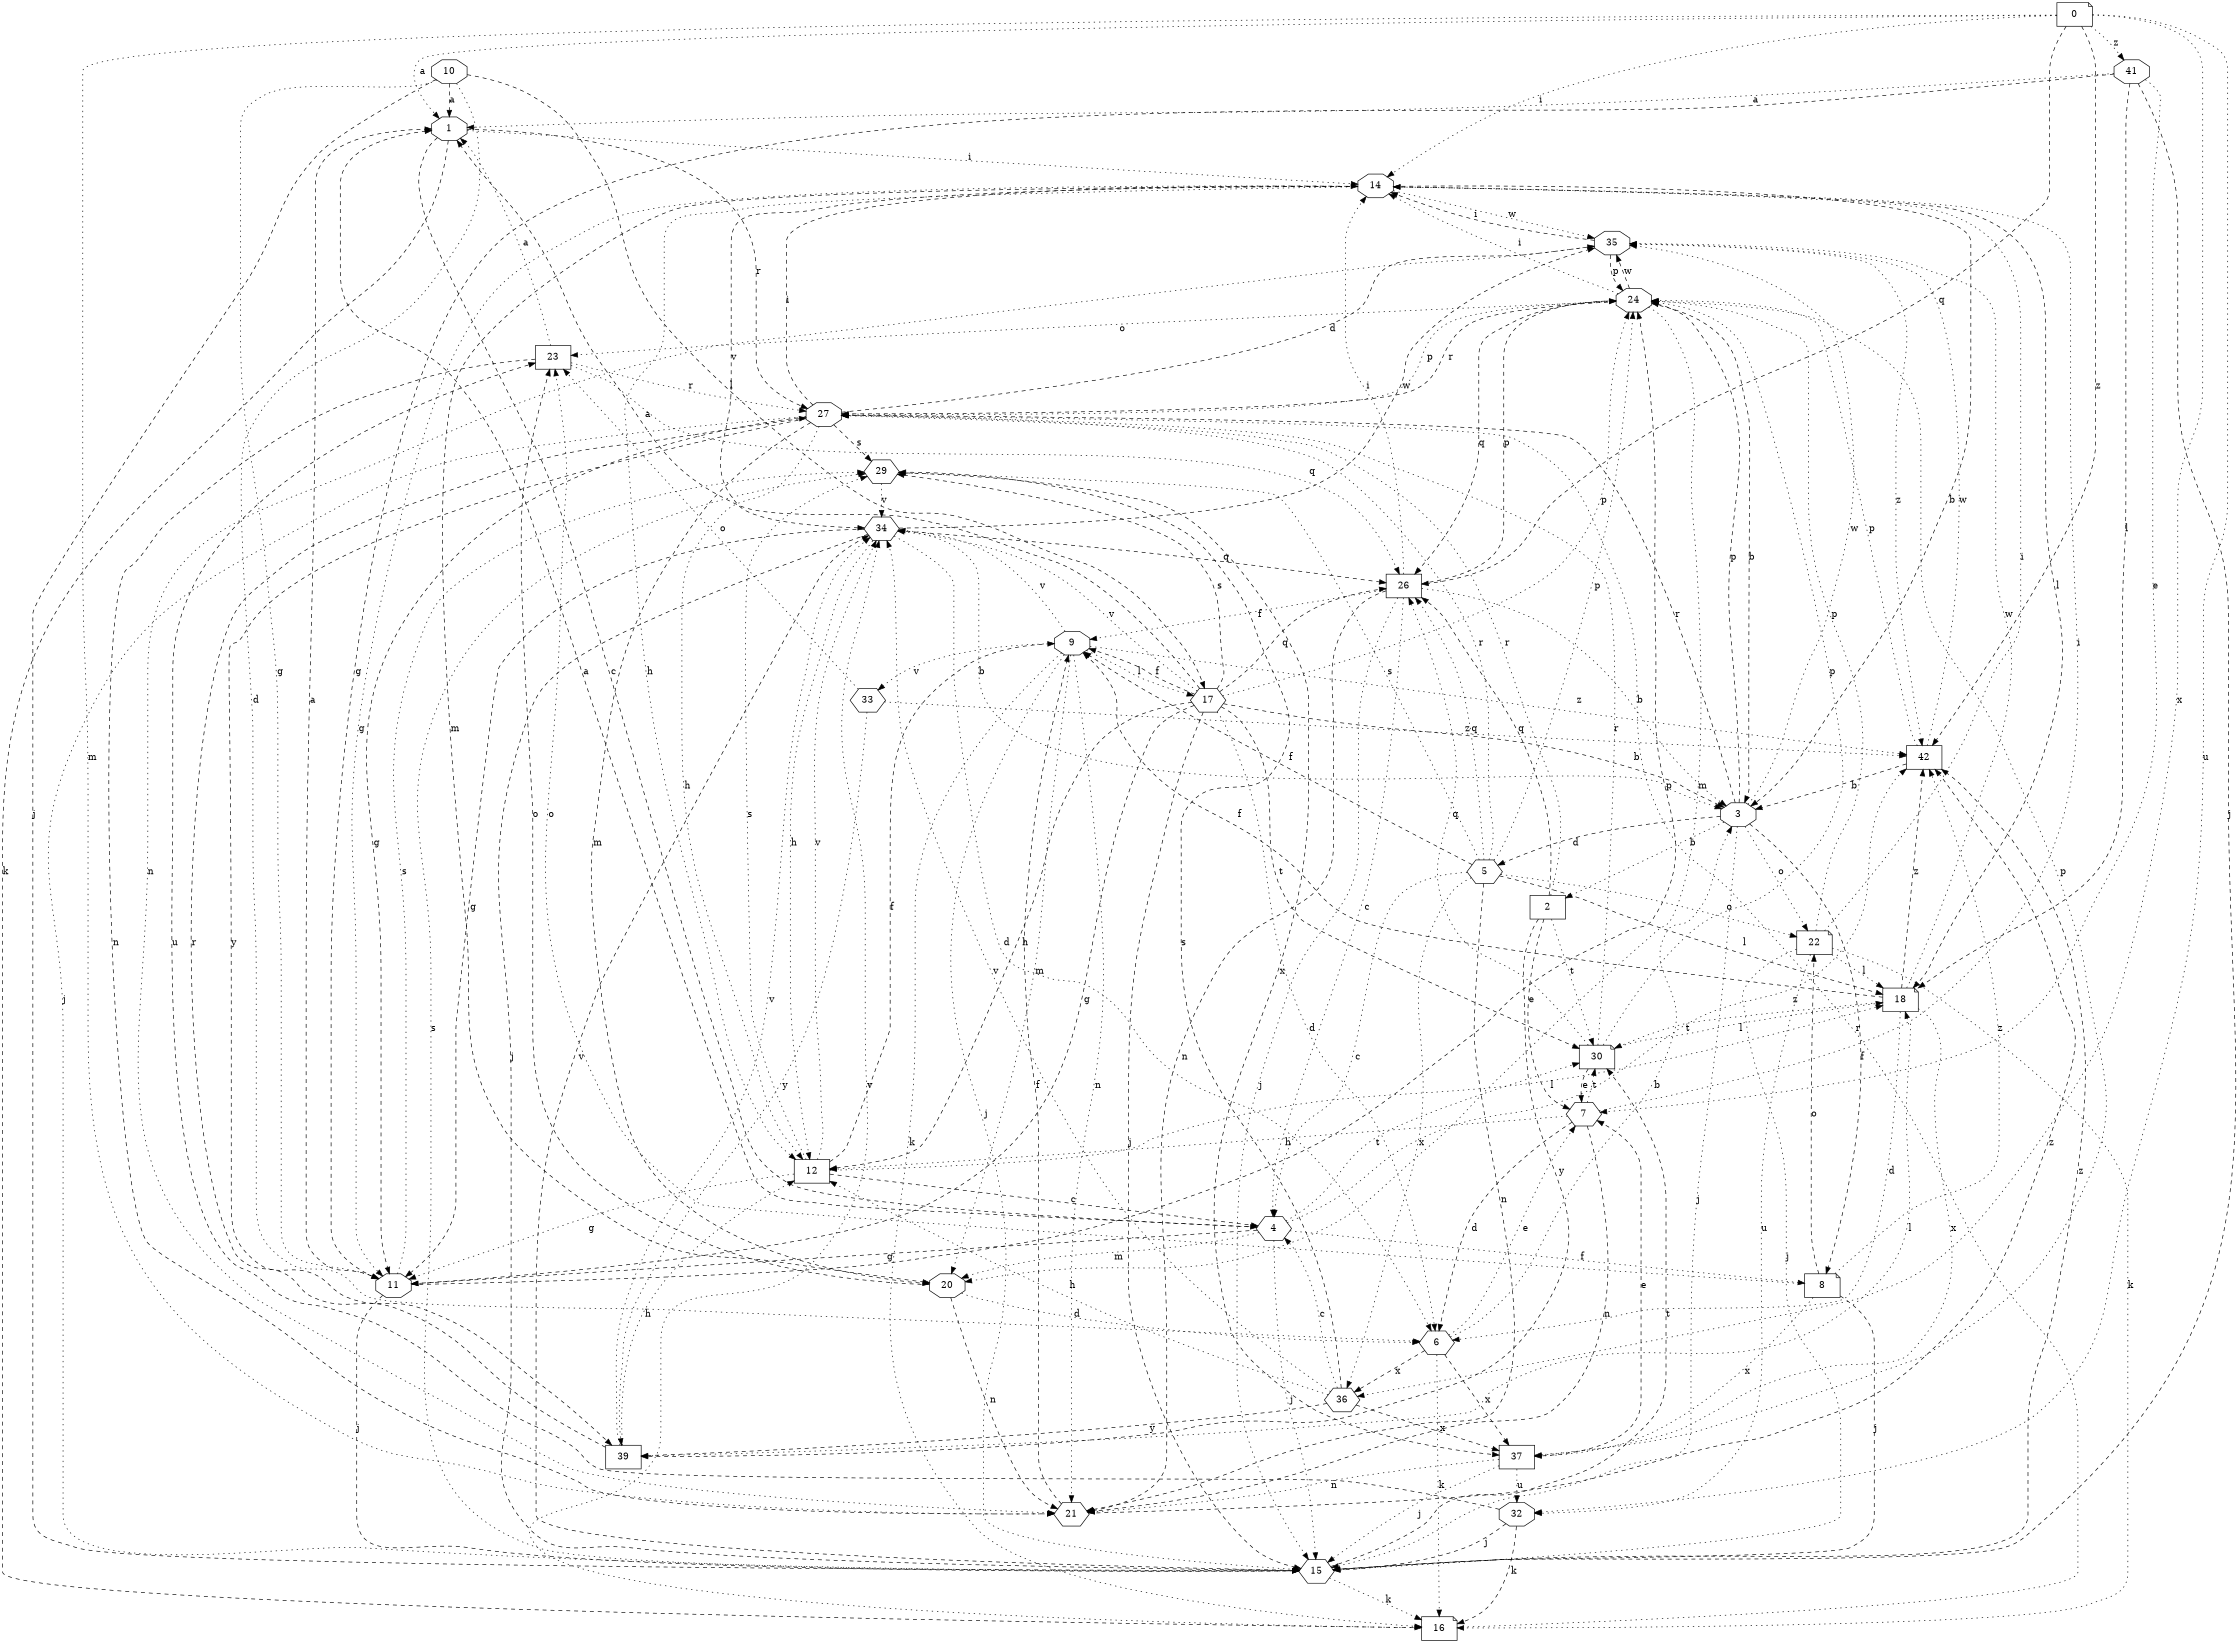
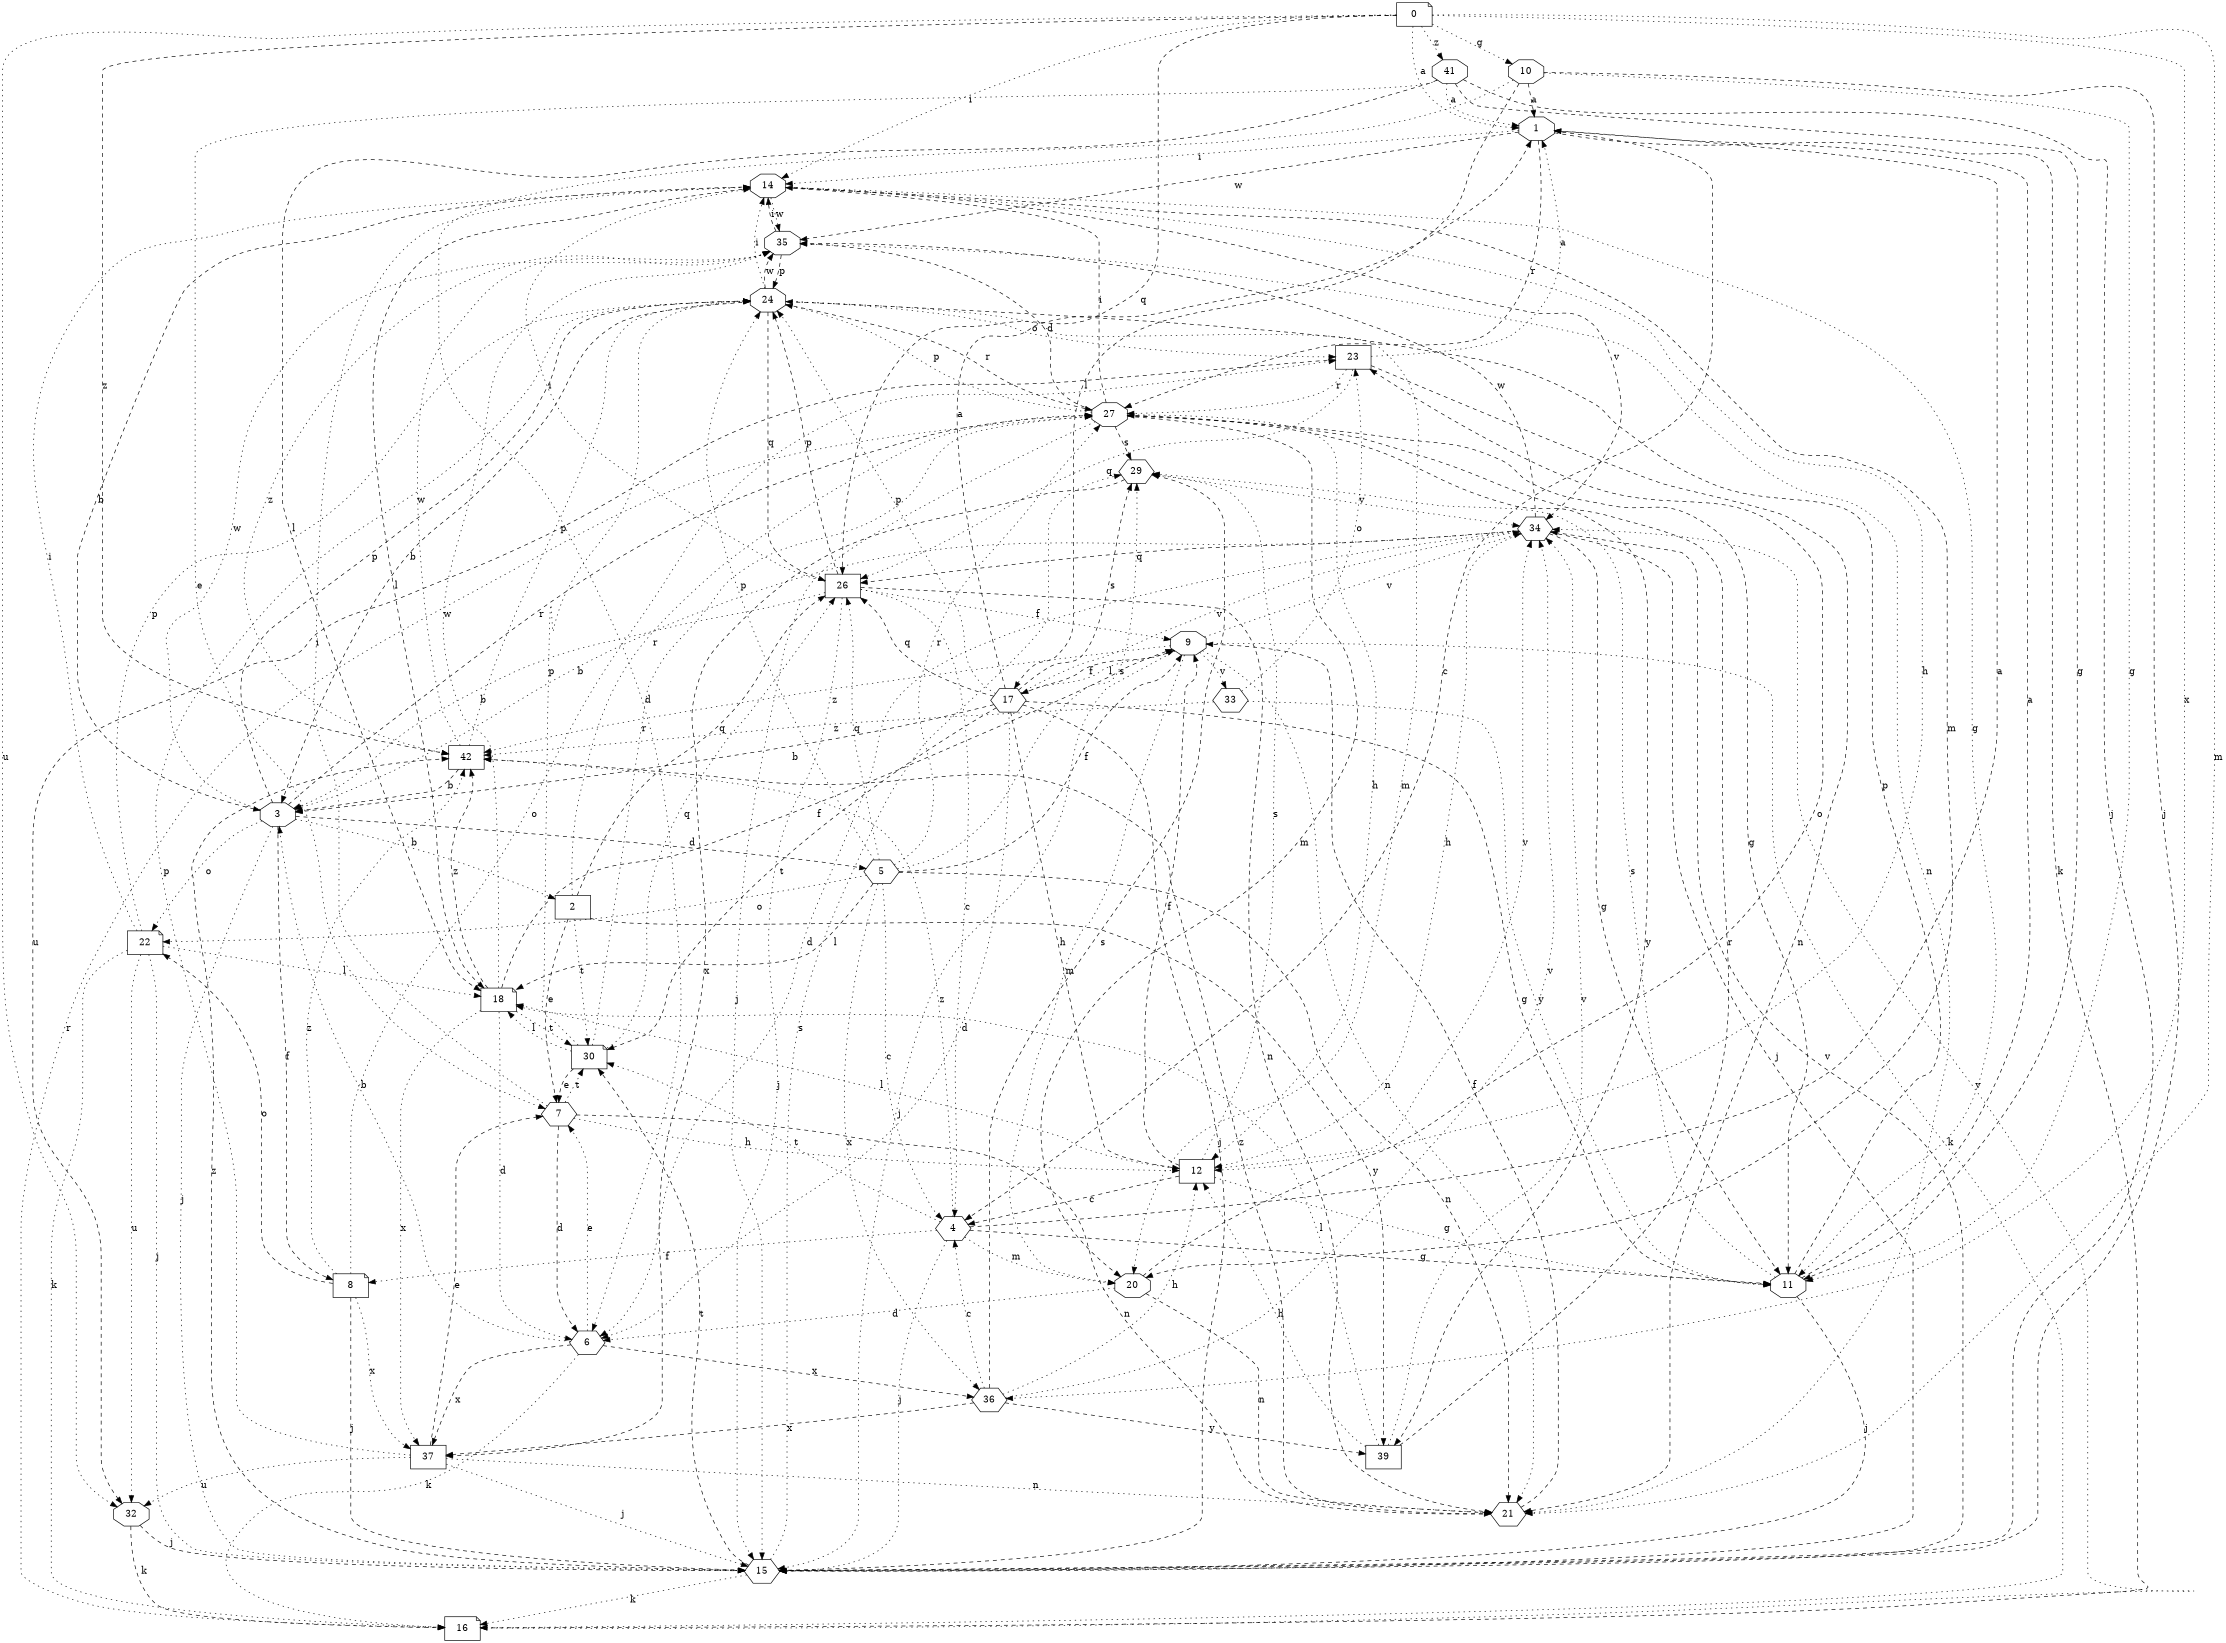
  strict digraph {
    node [shape=octagon]
    edge [style=dotted]
    0 [shape=note]
    1
    10
    14
    26 [shape=box]
    32
    36 [shape=hexagon]
    41
    42 [shape=box]
    21 [shape=hexagon]
    4 [shape=hexagon]
    16 [shape=note]
    27
    35
    15 [shape=hexagon]
    11
    6 [shape=hexagon]
    17 [shape=hexagon]
    20
    3
    12 [shape=box]
    34 [shape=hexagon]
    18 [shape=note]
    23 [shape=box]
    24
    9
    39 [shape=box]
    29 [shape=hexagon]
    37 [shape=box]
    7 [shape=hexagon]
    30 [shape=note]
    8 [shape=note]
    2 [shape=box]
    5 [shape=hexagon]
    22 [shape=note]
    33 [shape=hexagon]
    0 -> 1 [label=a]
+   0 -> 10 [label=g]
    0 -> 14 [label=i]
    0 -> 26 [label=q style=dashed]
    0 -> 32 [label=u]
    0 -> 36 [label=x]
    0 -> 41 [label=z]
    0 -> 42 [label=z style=dashed]
    0 -> 21 [label=m]
    1 -> 14 [label=i]
    1 -> 4 [label=c style=dashed]
    1 -> 16 [label=k style=dashed]
    1 -> 27 [label=r style=dashed]
+   1 -> 35 [label=w style=dashed]
    10 -> 1 [label=a style=dashed]
    10 -> 15 [label=j style=dashed]
    10 -> 11 [label=g]
    10 -> 6 [label=d]
    10 -> 17 [label=l style=dashed]
    14 -> 35 [label=w]
    14 -> 11 [label=g]
    14 -> 20 [label=m style=dashed]
    14 -> 3 [label=b style=dashed]
    14 -> 12 [label=h]
    14 -> 34 [label=v style=dashed]
    14 -> 18 [label=l style=dashed]
    26 -> 14 [label=i]
    26 -> 21 [label=n style=dashed]
    26 -> 4 [label=c]
    26 -> 15 [label=j]
    26 -> 3 [label=b]
    26 -> 24 [label=p style=dashed]
    26 -> 9 [label=f]
    32 -> 16 [label=k style=dashed]
    32 -> 15 [label=j style=dashed]
    36 -> 4 [label=c]
    36 -> 12 [label=h]
    36 -> 34 [label=v]
    36 -> 39 [label=y style=dashed]
    36 -> 29 [label=s style=dashed]
    36 -> 37 [label=x style=dashed]
    41 -> 1 [label=a]
    41 -> 15 [label=j style=dashed]
    41 -> 11 [label=g style=dashed]
    41 -> 18 [label=l style=dashed]
    41 -> 7 [label=e]
    42 -> 35 [label=w]
    42 -> 3 [label=b style=dashed]
    42 -> 24 [label=p]
    21 -> 42 [label=z style=dashed]
    21 -> 9 [label=f style=dashed]
    4 -> 1 [label=a style=dashed]
    4 -> 42 [label=z]
    4 -> 15 [label=j]
    4 -> 11 [label=g style=dashed]
    4 -> 20 [label=m]
    4 -> 30 [label=t]
    4 -> 8 [label=f]
    16 -> 27 [label=r]
    16 -> 34 [label=v]
    27 -> 14 [label=i style=dashed]
    27 -> 35 [label=d style=dashed]
    27 -> 15 [label=j]
    27 -> 11 [label=g style=dashed]
    27 -> 20 [label=m style=dashed]
    27 -> 12 [label=h]
    27 -> 24 [label=p]
    27 -> 39 [label=y style=dashed]
    27 -> 29 [label=s style=dashed]
    35 -> 14 [label=i style=dashed]
    35 -> 42 [label=z]
    35 -> 21 [label=n]
    35 -> 24 [label=p style=dashed]
    15 -> 42 [label=z style=dashed]
    15 -> 16 [label=k]
    15 -> 34 [label=v style=dashed]
    15 -> 29 [label=s]
    15 -> 30 [label=t style=dashed]
    11 -> 1 [label=a style=dashed]
    11 -> 15 [label=j style=dashed]
    11 -> 24 [label=p style=dashed]
    11 -> 29 [label=s]
    6 -> 36 [label=x style=dashed]
    6 -> 16 [label=k]
    6 -> 3 [label=b]
    6 -> 37 [label=x style=dashed]
    6 -> 7 [label=e]
    17 -> 1 [label=a style=dashed]
    17 -> 26 [label=q style=dashed]
    17 -> 15 [label=j style=dashed]
    17 -> 11 [label=g style=dashed]
    17 -> 6 [label=d]
    17 -> 3 [label=b style=dashed]
    17 -> 12 [label=h style=dashed]
    17 -> 34 [label=v]
    17 -> 24 [label=p]
    17 -> 9 [label=f style=dashed]
    17 -> 29 [label=s style=dashed]
    17 -> 30 [label=t style=dashed]
    20 -> 21 [label=n style=dashed]
    20 -> 6 [label=d]
    20 -> 23 [label=o style=dashed]
    3 -> 27 [label=r style=dashed]
    3 -> 35 [label=w]
    3 -> 15 [label=j]
    3 -> 24 [label=p style=dashed]
    3 -> 8 [label=f style=dashed]
    3 -> 2 [label=b]
    3 -> 5 [label=d style=dashed]
    3 -> 22 [label=o]
    12 -> 4 [label=c style=dashed]
    12 -> 11 [label=g]
    12 -> 34 [label=v]
    12 -> 18 [label=l]
    12 -> 9 [label=f style=dashed]
    12 -> 29 [label=s]
    34 -> 26 [label=q style=dashed]
    34 -> 35 [label=w style=dashed]
    34 -> 15 [label=j style=dashed]
    34 -> 11 [label=g style=dashed]
    34 -> 6 [label=d]
    34 -> 3 [label=b]
    34 -> 12 [label=h]
    18 -> 42 [label=z style=dashed]
    18 -> 35 [label=w]
    18 -> 6 [label=d]
    18 -> 9 [label=f style=dashed]
    18 -> 37 [label=x]
    18 -> 30 [label=t]
    23 -> 1 [label=a]
    23 -> 26 [label=q]
-   32 -> 23 [label=u style=dashed]
+   23 -> 32 [label=u style=dashed]
    23 -> 21 [label=n style=dashed]
    23 -> 27 [label=r]
    24 -> 14 [label=i]
    24 -> 26 [label=q style=dashed]
    24 -> 27 [label=r style=dashed]
    24 -> 35 [label=w style=dashed]
    24 -> 20 [label=m]
    24 -> 3 [label=b style=dashed]
    24 -> 23 [label=o]
    9 -> 42 [label=z]
    9 -> 21 [label=n]
    9 -> 16 [label=k]
    9 -> 15 [label=j]
    9 -> 17 [label=l]
    9 -> 20 [label=m]
    9 -> 34 [label=v]
    9 -> 33 [label=v]
    39 -> 27 [label=r style=dashed]
    39 -> 12 [label=h]
    39 -> 34 [label=v]
    39 -> 18 [label=l]
    29 -> 34 [label=v]
    29 -> 37 [label=x style=dashed]
    37 -> 32 [label=u]
    37 -> 21 [label=n]
    37 -> 15 [label=j]
    37 -> 24 [label=p]
    37 -> 7 [label=e style=dashed]
    7 -> 14 [label=i]
    7 -> 21 [label=n style=dashed]
    7 -> 6 [label=d style=dashed]
    7 -> 12 [label=h]
    7 -> 30 [label=t]
    30 -> 26 [label=q]
    30 -> 27 [label=r]
    30 -> 18 [label=l]
    30 -> 24 [label=p]
    30 -> 7 [label=e style=dashed]
    8 -> 42 [label=z]
    8 -> 15 [label=j style=dashed]
    8 -> 23 [label=o]
    8 -> 37 [label=x]
    8 -> 22 [label=o style=dashed]
    2 -> 26 [label=q style=dashed]
    2 -> 27 [label=r]
    2 -> 39 [label=y style=dashed]
    2 -> 7 [label=e style=dashed]
    2 -> 30 [label=t]
    5 -> 26 [label=q]
    5 -> 36 [label=x]
    5 -> 21 [label=n style=dashed]
    5 -> 4 [label=c]
    5 -> 27 [label=r]
    5 -> 18 [label=l style=dashed]
    5 -> 24 [label=p]
    5 -> 9 [label=f style=dashed]
    5 -> 29 [label=s]
    5 -> 22 [label=o]
    22 -> 14 [label=i]
    22 -> 32 [label=u]
    22 -> 16 [label=k]
    22 -> 15 [label=j]
    22 -> 18 [label=l]
    22 -> 24 [label=p]
    33 -> 42 [label=z]
    33 -> 23 [label=o]
-   33 -> 39 [label=y]
+   33 -> 11 [label=y]
  }
